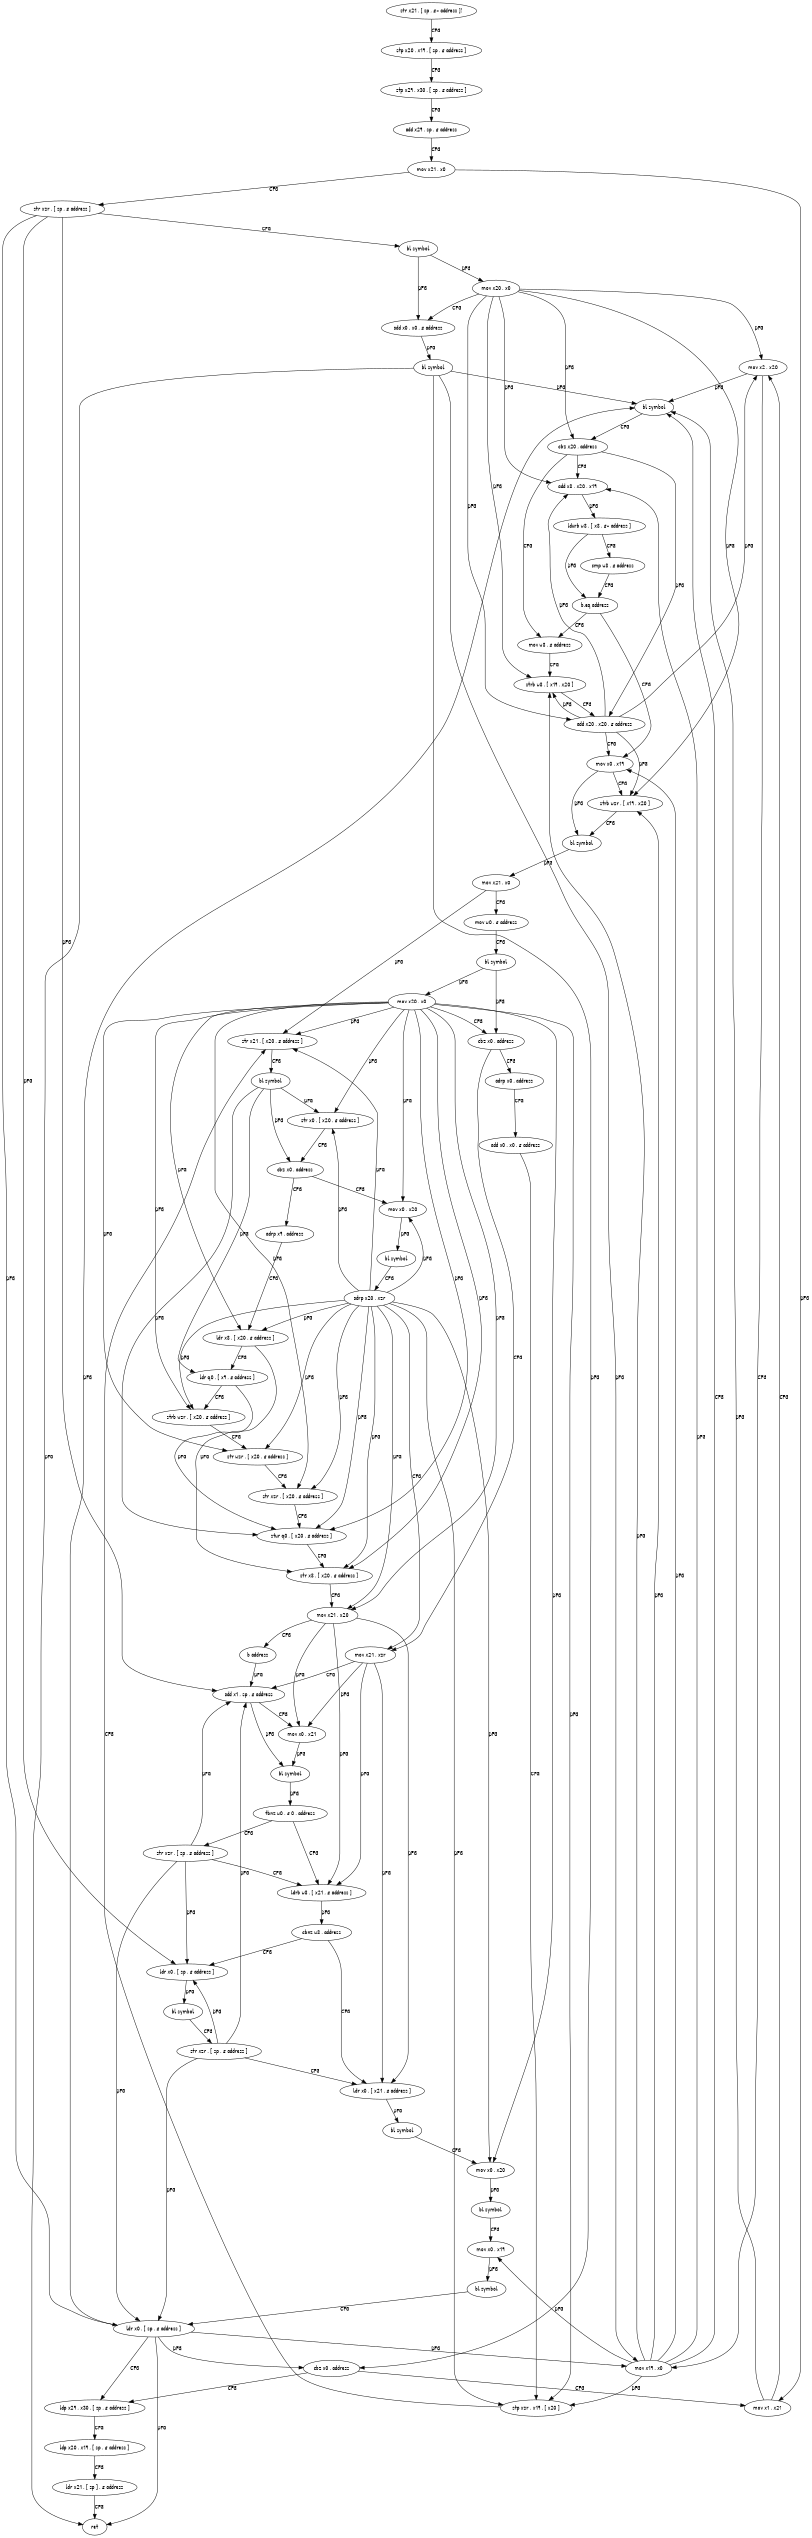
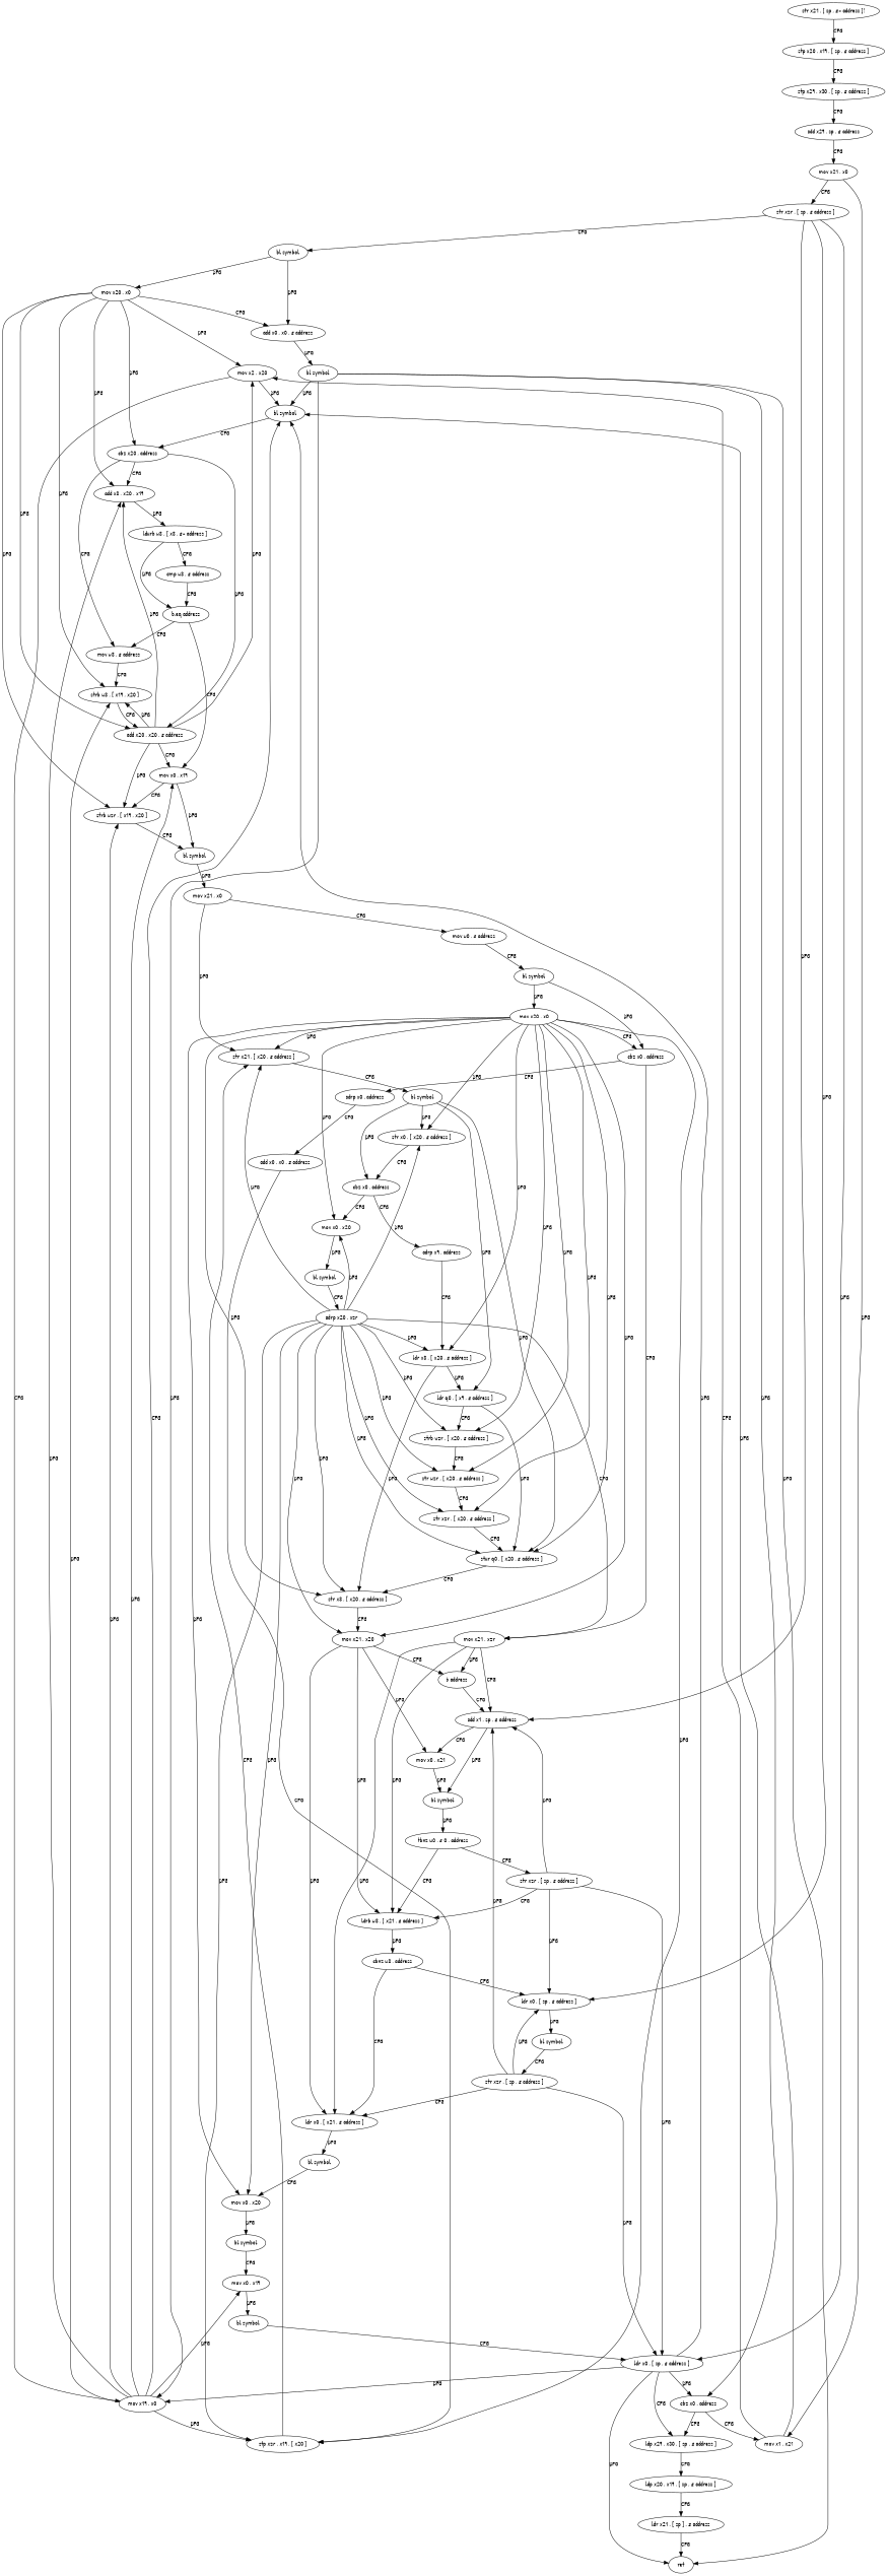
  digraph {
    fontname="Patrick Hand"
    node [fontname="Patrick Hand"]
    edge [fontname="Patrick Hand"]
    n1 [label="str x21 , [ sp , #- address ]!"]
    n2 [label="stp x20 , x19 , [ sp , # address ]"]
    n3 [label="stp x29 , x30 , [ sp , # address ]"]
    n4 [label="add x29 , sp , # address"]
    n5 [label="mov x21 , x0"]
    n6 [label="str xzr , [ sp , # address ]"]
    n7 [label="mov x1 , x21"]
    n8 [label="bl symbol"]
    n9 [label="add x1 , sp , # address"]
    n10 [label="ldr x0 , [ sp , # address ]"]
    n11 [label="ldr x0 , [ sp , # address ]"]
    n12 [label="mov x2 , x20"]
    n13 [label="bl symbol"]
    n14 [label="mov x20 , x0"]
    n15 [label="add x0 , x0 , # address"]
    n16 [label="mov x0 , x21"]
    n17 [label="bl symbol"]
    n18 [label="bl symbol"]
    n19 [label="cbz x0 , address"]
    n20 [label=ret]
    n21 [label="mov x19 , x0"]
    n22 [label="ldp x29 , x30 , [ sp , # address ]"]
    n23 [label="cbz x20 , address"]
    n24 [label="add x8 , x20 , x19"]
    n25 [label="strb w8 , [ x19 , x20 ]"]
    n26 [label="add x20 , x20 , # address"]
    n27 [label="strb wzr , [ x19 , x20 ]"]
    n28 [label="bl symbol"]
    n29 [label="mov w8 , # address"]
    n30 [label="ldurb w8 , [ x8 , #- address ]"]
    n31 [label="mov x0 , x19"]
    n32 [label="bl symbol"]
    n33 [label="stp xzr , x19 , [ x20 ]"]
    n34 [label="mov x0 , x19"]
    n35 [label="ldp x20 , x19 , [ sp , # address ]"]
    n36 [label="ldr x21 , [ sp ] , # address"]
    n37 [label="str x21 , [ x20 , # address ]"]
    n38 [label="bl symbol"]
    n39 [label="cmp w8 , # address"]
    n40 [label="b.eq address"]
    n41 [label="mov x21 , x0"]
    n42 [label="mov x21 , xzr"]
    n43 [label="ldrb w8 , [ x21 , # address ]"]
    n44 [label="ldr x0 , [ x21 , # address ]"]
    n45 [label="cbnz w8 , address"]
    n46 [label="bl symbol"]
    n47 [label="tbnz w0 , # 0 , address"]
    n48 [label="adrp x0 , address"]
    n49 [label="add x0 , x0 , # address"]
    n50 [label="bl symbol"]
    n51 [label="str x0 , [ x20 , # address ]"]
    n52 [label="cbz x0 , address"]
    n53 [label="ldr q0 , [ x9 , # address ]"]
    n54 [label="stur q0 , [ x20 , # address ]"]
    n55 [label="mov x0 , x20"]
    n56 [label="adrp x9 , address"]
    n57 [label="strb wzr , [ x20 , # address ]"]
    n58 [label="str x8 , [ x20 , # address ]"]
    n59 [label="bl symbol"]
    n60 [label="ldr x8 , [ x20 , # address ]"]
    n61 [label="adrp x20 , xzr"]
    n62 [label="mov w0 , # address"]
    n63 [label="bl symbol"]
    n64 [label="mov x20 , x0"]
    n65 [label="cbz x0 , address"]
    n66 [label="str wzr , [ x20 , # address ]"]
    n67 [label="str xzr , [ x20 , # address ]"]
    n68 [label="mov x21 , x20"]
    n69 [label="mov x0 , x20"]
    n70 [label="b address"]
    n71 [label="bl symbol"]
    n72 [label="str xzr , [ sp , # address ]"]
    n73 [label="str xzr , [ sp , # address ]"]
    n1 -> n2 [label=CFG]
    n2 -> n3 [label=CFG]
    n3 -> n4 [label=CFG]
    n4 -> n5 [label=CFG]
    n5 -> n6 [label=CFG]
    n5 -> n7 [label=DFG]
    n6 -> n8 [label=CFG]
    n6 -> n9 [label=DFG]
    n6 -> n10 [label=DFG]
    n6 -> n11 [label=DFG]
    n7 -> n12 [label=CFG]
    n7 -> n13 [label=DFG]
    n8 -> n14 [label=DFG]
    n8 -> n15 [label=DFG]
    n9 -> n16 [label=CFG]
    n9 -> n17 [label=DFG]
    n10 -> n18 [label=DFG]
    n11 -> n13 [label=DFG]
    n11 -> n19 [label=DFG]
    n11 -> n20 [label=DFG]
    n11 -> n21 [label=DFG]
    n11 -> n22 [label=CFG]
    n12 -> n13 [label=DFG]
    n12 -> n21 [label=CFG]
    n13 -> n23 [label=CFG]
    n14 -> n12 [label=DFG]
    n14 -> n15 [label=CFG]
    n14 -> n23 [label=DFG]
    n14 -> n24 [label=DFG]
    n14 -> n25 [label=DFG]
    n14 -> n26 [label=DFG]
    n14 -> n27 [label=DFG]
    n15 -> n28 [label=DFG]
    n16 -> n17 [label=DFG]
    n17 -> n47 [label=DFG]
    n18 -> n72 [label=CFG]
    n19 -> n7 [label=CFG]
    n19 -> n22 [label=CFG]
    n21 -> n13 [label=CFG]
    n21 -> n24 [label=DFG]
    n21 -> n25 [label=DFG]
    n21 -> n27 [label=DFG]
    n21 -> n31 [label=DFG]
    n21 -> n33 [label=DFG]
    n21 -> n34 [label=DFG]
    n22 -> n35 [label=CFG]
    n23 -> n24 [label=CFG]
    n23 -> n26 [label=DFG]
    n23 -> n29 [label=CFG]
    n24 -> n30 [label=DFG]
    n25 -> n26 [label=CFG]
    n26 -> n12 [label=DFG]
    n26 -> n24 [label=DFG]
    n26 -> n25 [label=DFG]
    n26 -> n27 [label=DFG]
    n26 -> n31 [label=CFG]
    n27 -> n32 [label=CFG]
    n28 -> n13 [label=DFG]
    n28 -> n19 [label=DFG]
    n28 -> n20 [label=DFG]
    n28 -> n21 [label=DFG]
    n29 -> n25 [label=CFG]
    n30 -> n39 [label=CFG]
    n30 -> n40 [label=DFG]
    n31 -> n27 [label=CFG]
    n31 -> n32 [label=DFG]
    n32 -> n41 [label=DFG]
    n33 -> n37 [label=CFG]
    n34 -> n38 [label=DFG]
    n35 -> n36 [label=CFG]
    n36 -> n20 [label=CFG]
    n37 -> n50 [label=CFG]
    n38 -> n11 [label=CFG]
    n39 -> n40 [label=CFG]
    n40 -> n29 [label=CFG]
    n40 -> n31 [label=CFG]
    n41 -> n37 [label=DFG]
    n41 -> n62 [label=CFG]
    n42 -> n9 [label=CFG]
-   n42 -> n16 [label=DFG]
+   n42 -> n70 [label=DFG]
    n42 -> n43 [label=DFG]
    n42 -> n44 [label=DFG]
    n43 -> n45 [label=DFG]
    n44 -> n46 [label=DFG]
    n45 -> n10 [label=CFG]
    n45 -> n44 [label=CFG]
    n46 -> n69 [label=CFG]
    n47 -> n43 [label=CFG]
    n47 -> n73 [label=CFG]
    n48 -> n49 [label=CFG]
    n49 -> n33 [label=CFG]
    n50 -> n51 [label=DFG]
    n50 -> n52 [label=DFG]
    n50 -> n53 [label=DFG]
    n50 -> n54 [label=DFG]
    n51 -> n52 [label=CFG]
    n52 -> n55 [label=CFG]
    n52 -> n56 [label=CFG]
    n53 -> n54 [label=DFG]
    n53 -> n57 [label=CFG]
    n54 -> n58 [label=CFG]
    n55 -> n59 [label=DFG]
    n56 -> n60 [label=CFG]
    n57 -> n66 [label=CFG]
    n58 -> n68 [label=CFG]
    n59 -> n61 [label=CFG]
-   n60 -> n53 [label=CFG]
+   n60 -> n53 [label=DFG]
    n60 -> n58 [label=DFG]
    n61 -> n33 [label=DFG]
    n61 -> n37 [label=DFG]
    n61 -> n42 [label=CFG]
    n61 -> n51 [label=DFG]
    n61 -> n54 [label=DFG]
    n61 -> n55 [label=DFG]
    n61 -> n57 [label=DFG]
    n61 -> n58 [label=DFG]
    n61 -> n60 [label=DFG]
    n61 -> n66 [label=DFG]
    n61 -> n67 [label=DFG]
    n61 -> n68 [label=DFG]
    n61 -> n69 [label=DFG]
    n62 -> n63 [label=CFG]
    n63 -> n64 [label=DFG]
    n63 -> n65 [label=DFG]
    n64 -> n33 [label=DFG]
    n64 -> n37 [label=DFG]
    n64 -> n51 [label=DFG]
    n64 -> n54 [label=DFG]
    n64 -> n55 [label=DFG]
    n64 -> n57 [label=DFG]
    n64 -> n58 [label=DFG]
    n64 -> n60 [label=DFG]
    n64 -> n65 [label=CFG]
    n64 -> n66 [label=DFG]
    n64 -> n67 [label=DFG]
    n64 -> n68 [label=DFG]
    n64 -> n69 [label=DFG]
    n65 -> n42 [label=CFG]
    n65 -> n48 [label=CFG]
    n66 -> n67 [label=CFG]
    n67 -> n54 [label=CFG]
    n68 -> n16 [label=DFG]
    n68 -> n43 [label=DFG]
    n68 -> n44 [label=DFG]
    n68 -> n70 [label=CFG]
    n69 -> n71 [label=DFG]
-   n70 -> n9 [label=DFG]
+   n70 -> n9 [label=CFG]
    n71 -> n34 [label=CFG]
    n72 -> n9 [label=DFG]
    n72 -> n10 [label=DFG]
    n72 -> n11 [label=DFG]
    n72 -> n44 [label=CFG]
    n73 -> n9 [label=DFG]
    n73 -> n10 [label=DFG]
    n73 -> n11 [label=DFG]
    n73 -> n43 [label=CFG]
  }
